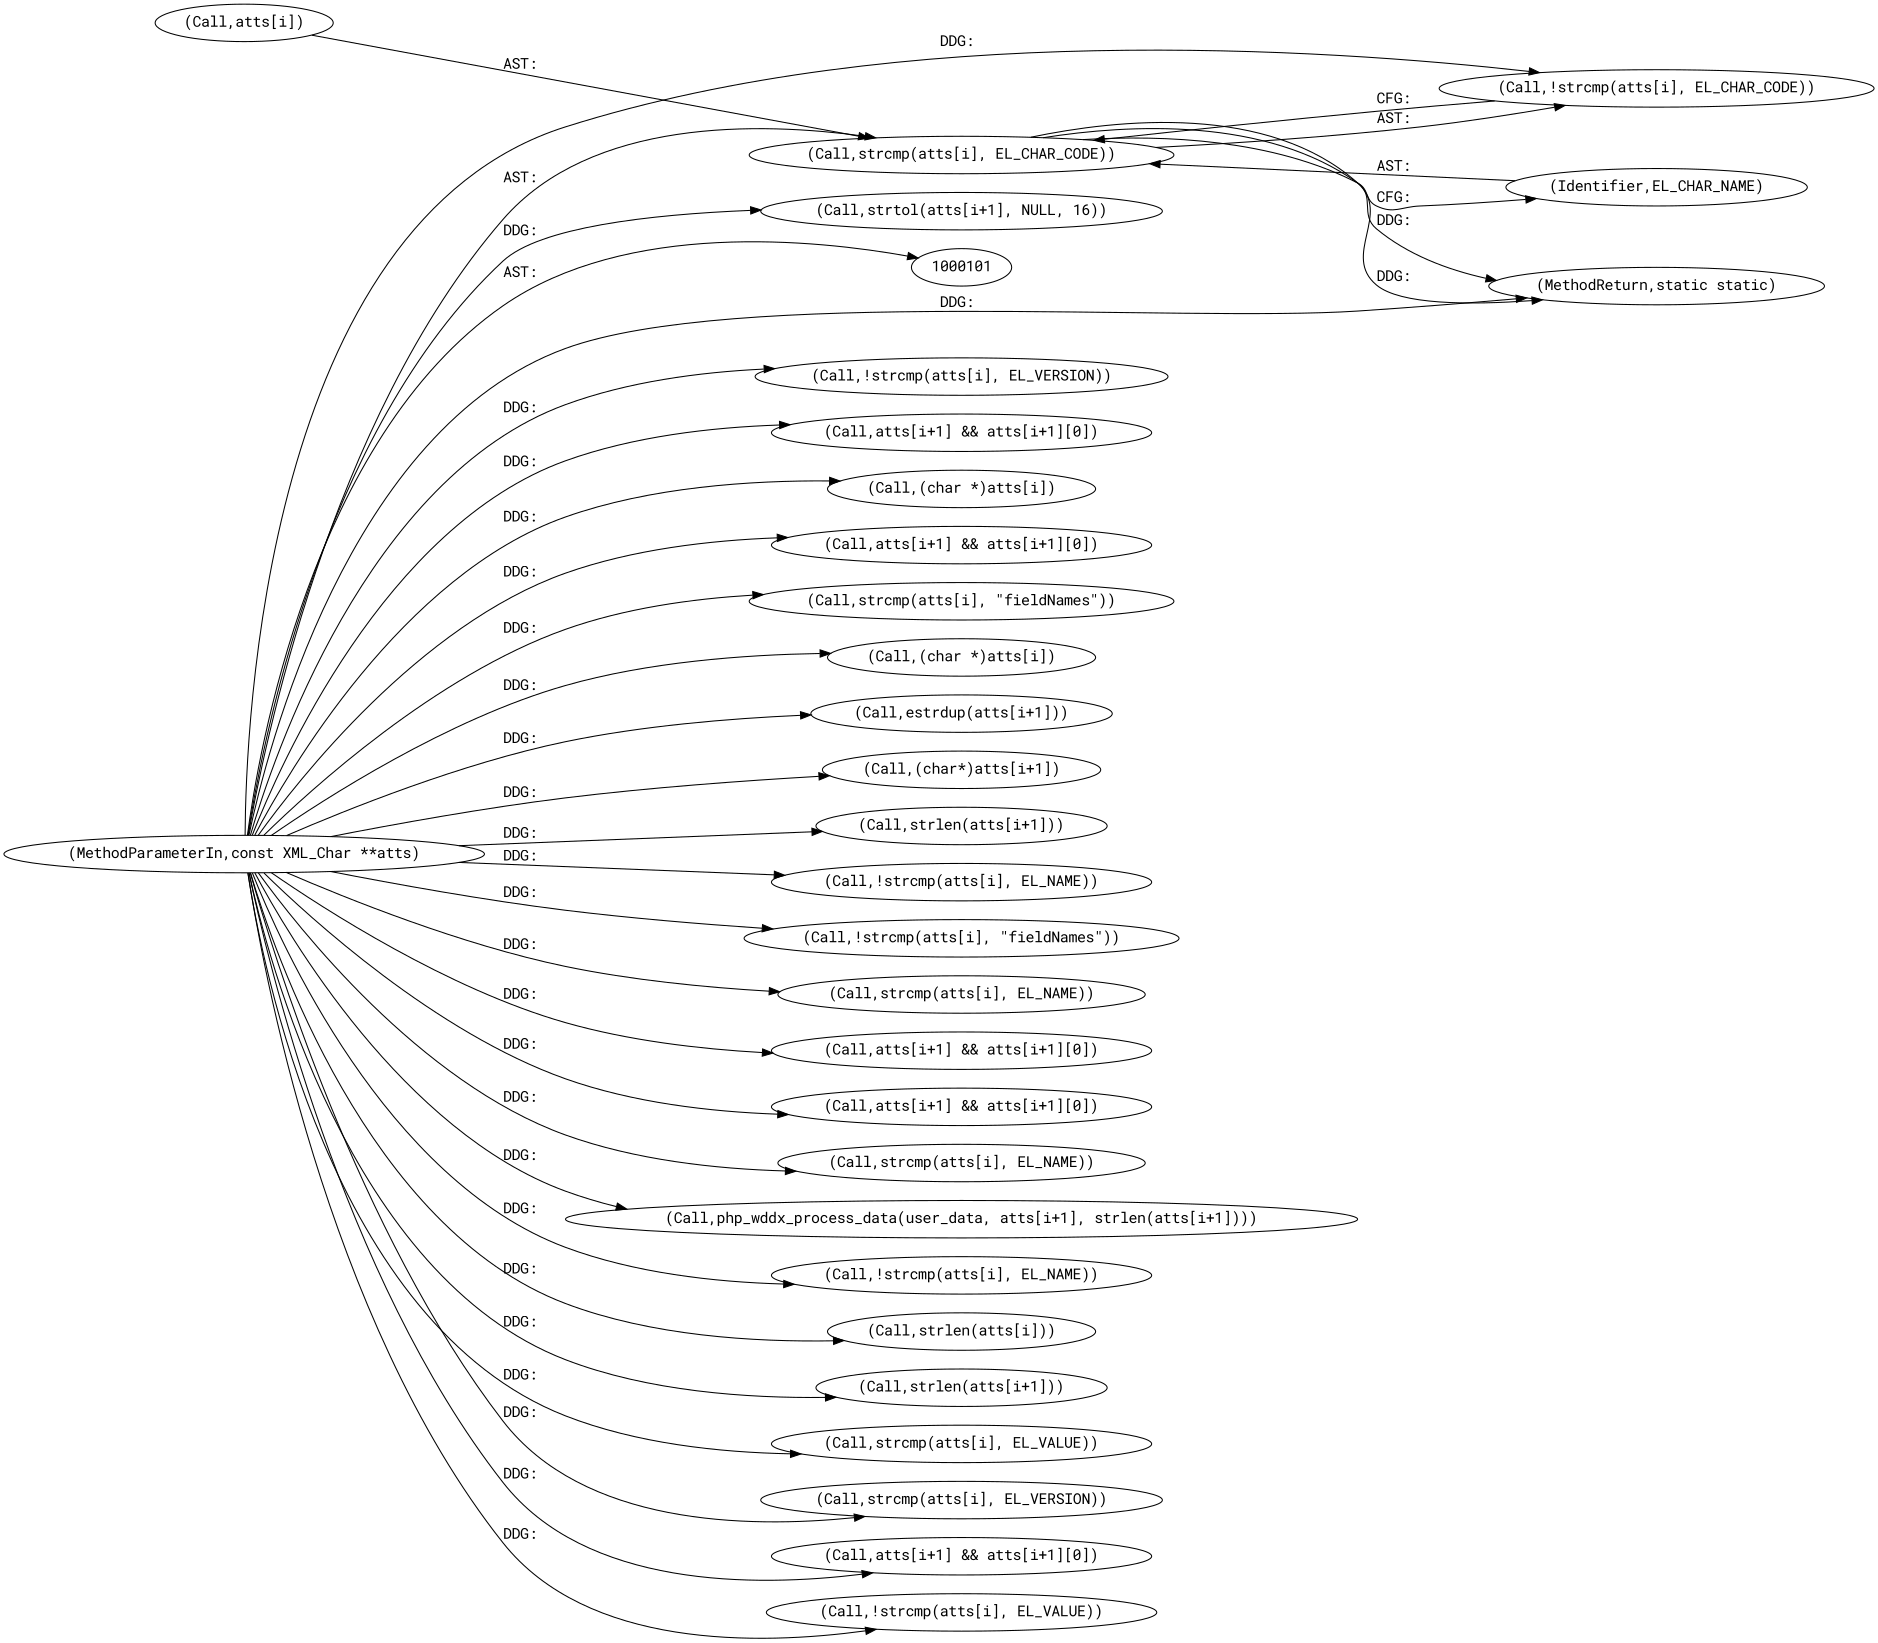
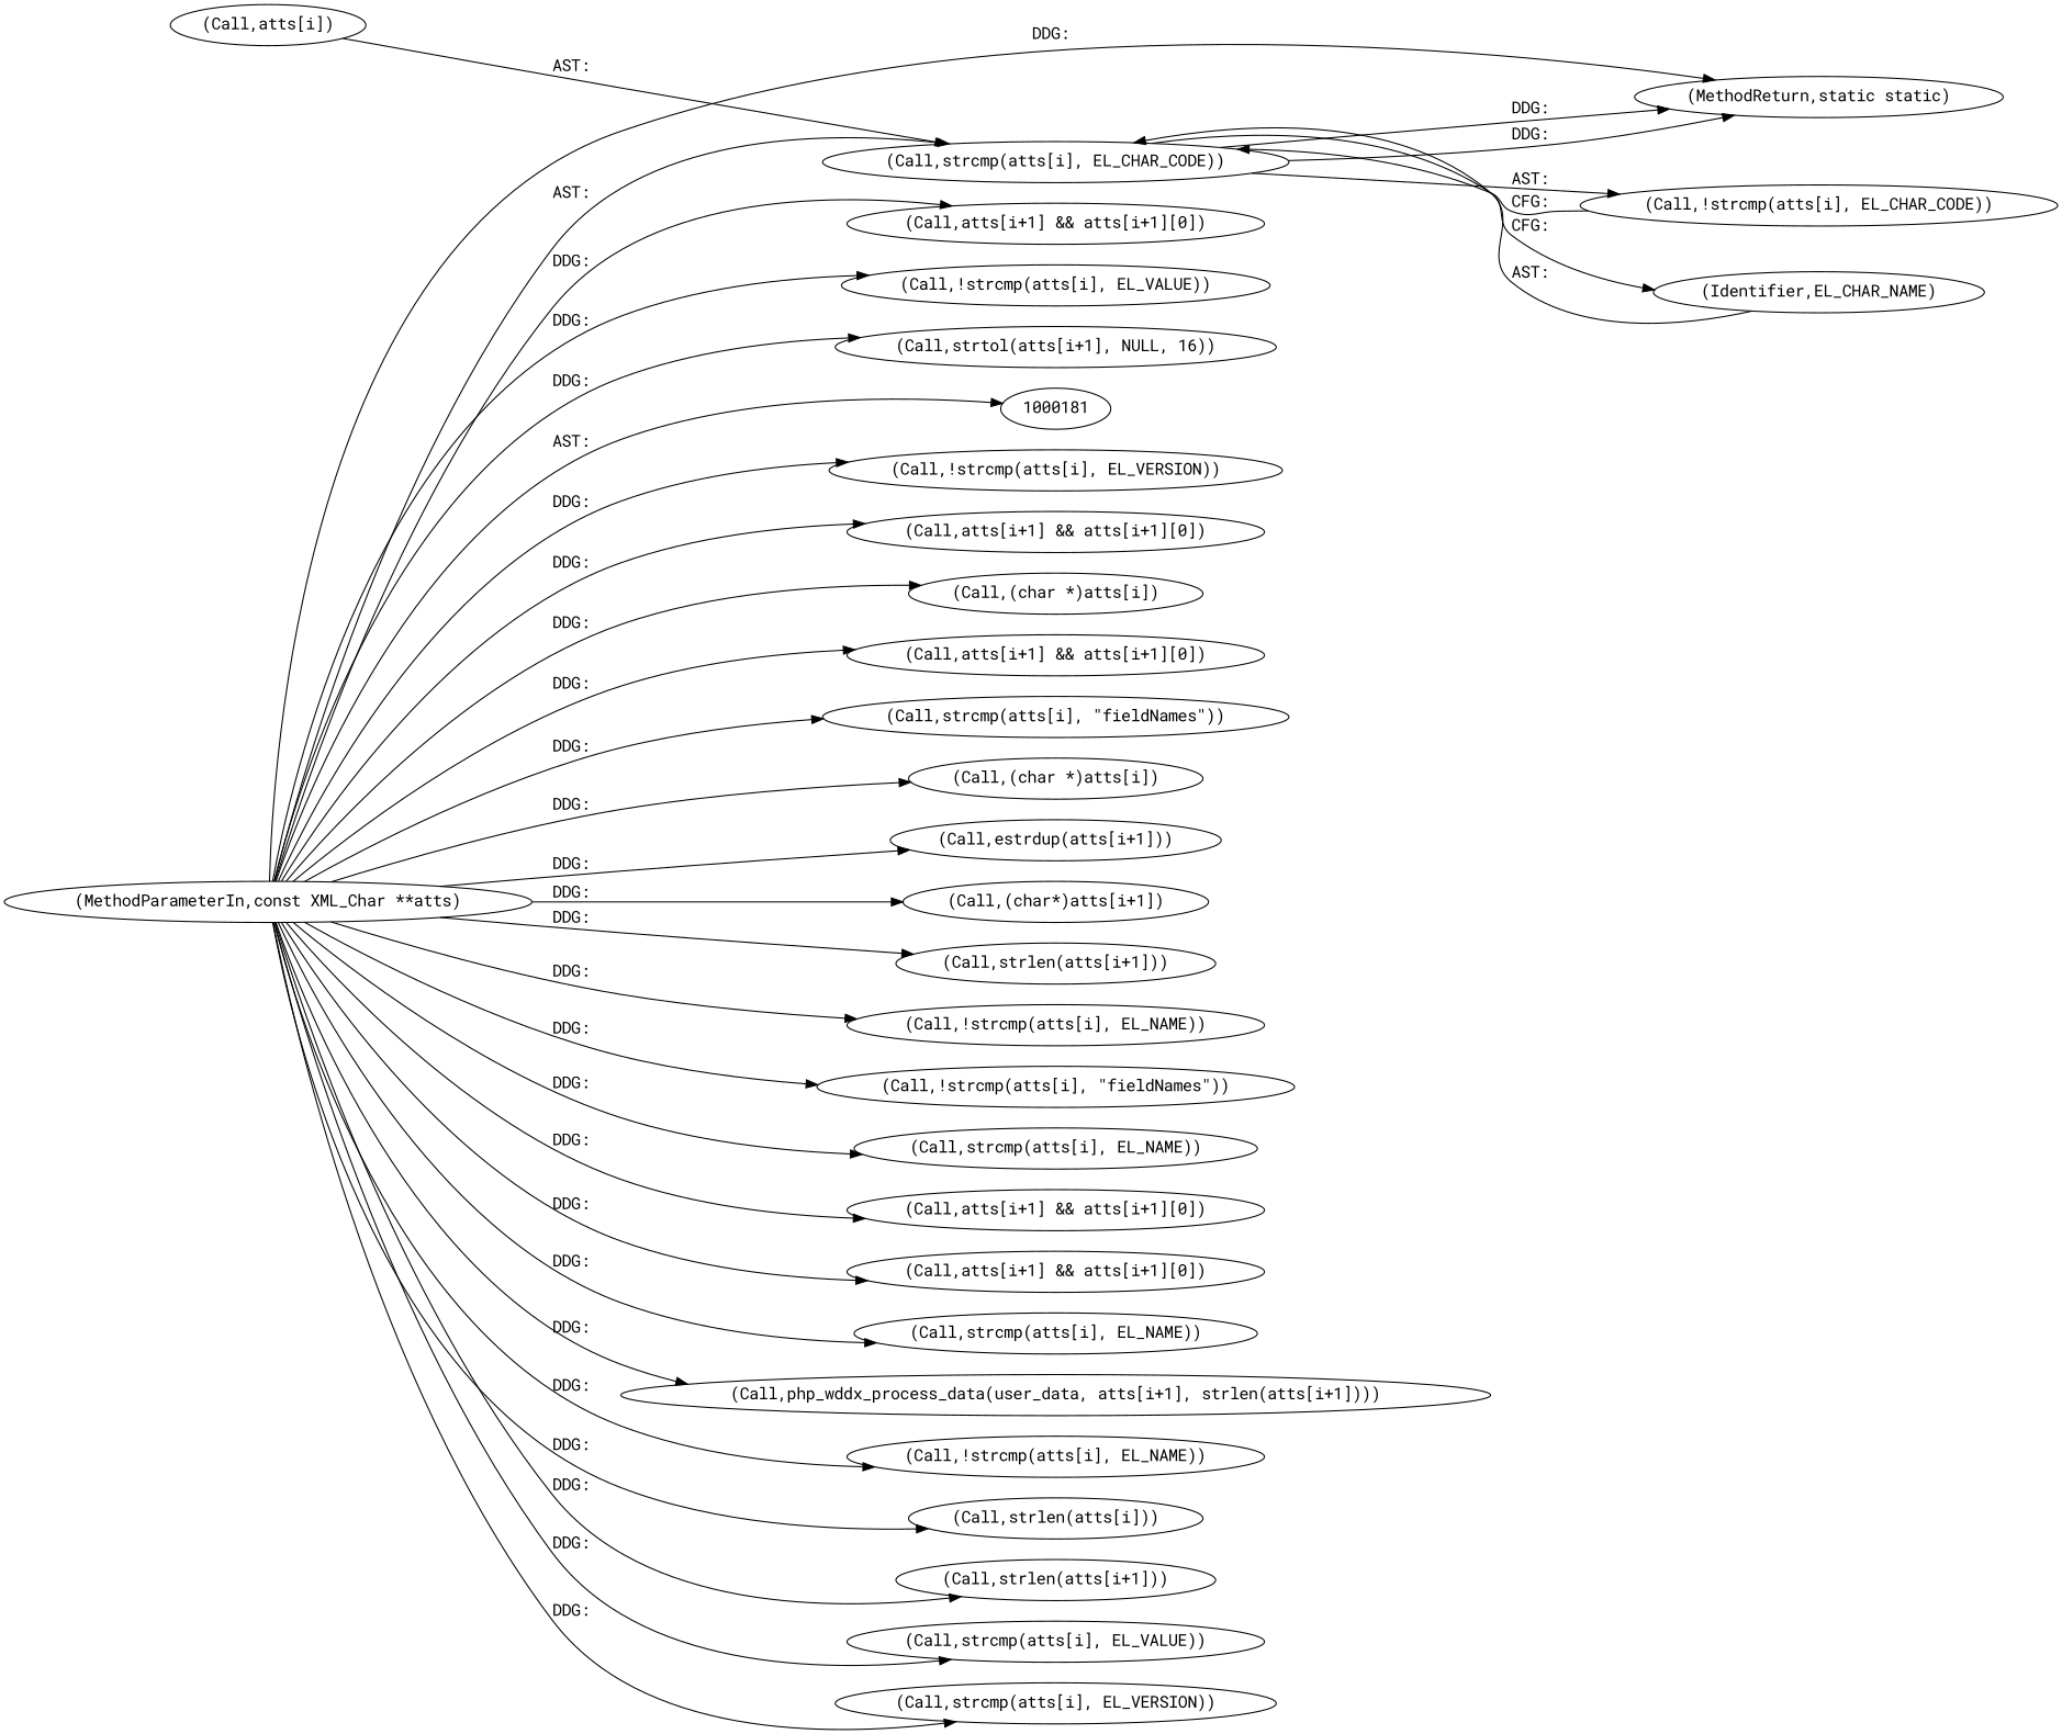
  digraph {
    fontname="Roboto Mono"
    rankdir=LR
    node [fontname="Roboto Mono"]
    edge [fontname="Roboto Mono"]
    n1 [label="(Call,strcmp(atts[i], EL_CHAR_CODE))"]
    n2 [label="(MethodReturn,static static)"]
    n3 [label="(Call,!strcmp(atts[i], EL_CHAR_CODE))"]
    n4 [label="(Identifier,EL_CHAR_NAME)"]
    n5 [label="(MethodParameterIn,const XML_Char **atts)"]
    n6 [label="(Call,!strcmp(atts[i], EL_VERSION))"]
    n7 [label="(Call,atts[i+1] && atts[i+1][0])"]
    n8 [label="(Call,(char *)atts[i])"]
    n9 [label="(Call,atts[i+1] && atts[i+1][0])"]
    n10 [label="(Call,strcmp(atts[i], \"fieldNames\"))"]
    n11 [label="(Call,(char *)atts[i])"]
    n12 [label="(Call,estrdup(atts[i+1]))"]
    n13 [label="(Call,(char*)atts[i+1])"]
    n14 [label="(Call,strlen(atts[i+1]))"]
    n15 [label="(Call,!strcmp(atts[i], EL_NAME))"]
    n16 [label="(Call,!strcmp(atts[i], \"fieldNames\"))"]
    n17 [label="(Call,strcmp(atts[i], EL_NAME))"]
    n18 [label="(Call,atts[i+1] && atts[i+1][0])"]
    n19 [label="(Call,atts[i+1] && atts[i+1][0])"]
    n20 [label="(Call,strcmp(atts[i], EL_NAME))"]
    n21 [label="(Call,php_wddx_process_data(user_data, atts[i+1], strlen(atts[i+1])))"]
    n22 [label="(Call,!strcmp(atts[i], EL_NAME))"]
    n23 [label="(Call,strlen(atts[i]))"]
    n24 [label="(Call,strlen(atts[i+1]))"]
    n25 [label="(Call,strcmp(atts[i], EL_VALUE))"]
    n26 [label="(Call,strcmp(atts[i], EL_VERSION))"]
    n27 [label="(Call,atts[i+1] && atts[i+1][0])"]
    n28 [label="(Call,!strcmp(atts[i], EL_VALUE))"]
    n29 [label="(Call,strtol(atts[i+1], NULL, 16))"]
-   1000101
+   1000101 [label=1000181]
    n31 [label="(Call,atts[i])"]
    n1 -> n2 [label="DDG: "]
    n1 -> n2 [label="DDG: "]
    n1 -> n3 [label="AST: "]
    n1 -> n4 [label="CFG: "]
    n3 -> n1 [label="CFG: "]
    n4 -> n1 [label="AST: "]
    n5 -> n1 [label="AST: "]
    n5 -> n2 [label="DDG: "]
-   n5 -> n3 [label="DDG: "]
    n5 -> n6 [label="DDG: "]
    n5 -> n7 [label="DDG: "]
    n5 -> n8 [label="DDG: "]
    n5 -> n9 [label="DDG: "]
    n5 -> n10 [label="DDG: "]
    n5 -> n11 [label="DDG: "]
    n5 -> n12 [label="DDG: "]
    n5 -> n13 [label="DDG: "]
    n5 -> n14 [label="DDG: "]
    n5 -> n15 [label="DDG: "]
    n5 -> n16 [label="DDG: "]
    n5 -> n17 [label="DDG: "]
    n5 -> n18 [label="DDG: "]
    n5 -> n19 [label="DDG: "]
    n5 -> n20 [label="DDG: "]
    n5 -> n21 [label="DDG: "]
    n5 -> n22 [label="DDG: "]
    n5 -> n23 [label="DDG: "]
    n5 -> n24 [label="DDG: "]
    n5 -> n25 [label="DDG: "]
    n5 -> n26 [label="DDG: "]
    n5 -> n27 [label="DDG: "]
    n5 -> n28 [label="DDG: "]
    n5 -> n29 [label="DDG: "]
    n5 -> 1000101 [label="AST: "]
    n31 -> n1 [label="AST: "]
  }
